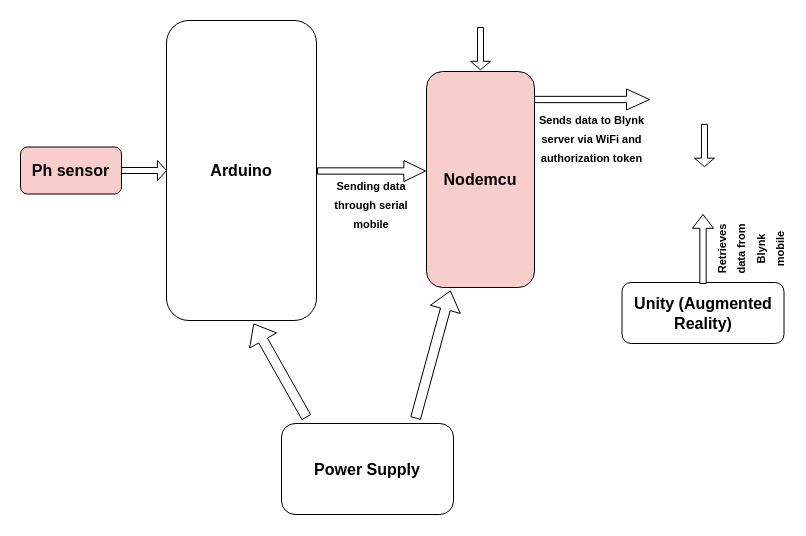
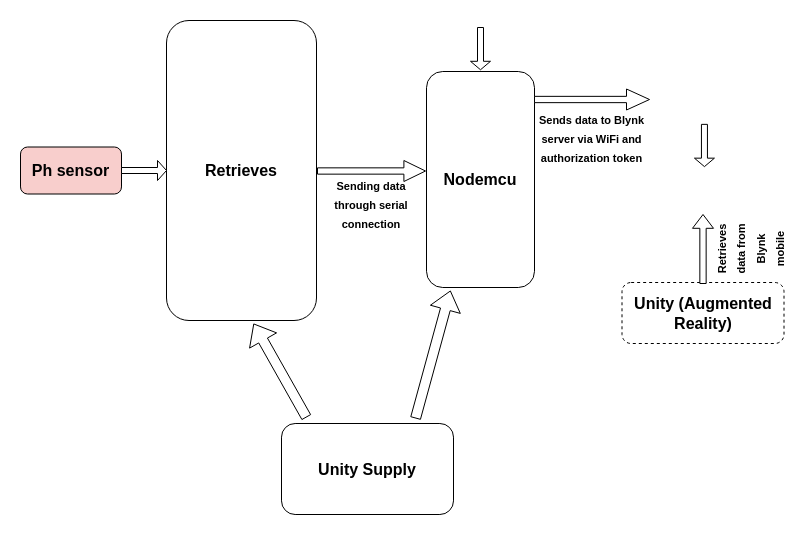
  <mxCell id="0" />
  <mxCell id="1" parent="0" />
  <mxCell id="2" value="&lt;font size=&quot;1&quot;&gt;&lt;b style=&quot;font-size: 16px&quot;&gt;Ph sensor&lt;/b&gt;&lt;/font&gt;" style="rounded=1;whiteSpace=wrap;html=1;fillColor=#f8cecc;" parent="1" vertex="1"><mxGeometry x="20" y="146.5" width="101" height="47" as="geometry" /></mxCell>
- <mxCell id="3" value="&lt;font size=&quot;1&quot;&gt;&lt;b style=&quot;font-size: 16px&quot;&gt;Arduino&lt;/b&gt;&lt;/font&gt;" style="rounded=1;whiteSpace=wrap;html=1;" parent="1" vertex="1"><mxGeometry x="166" y="20" width="150" height="300" as="geometry" /></mxCell>
+ <mxCell id="3" value="&lt;font size=&quot;1&quot;&gt;&lt;b style=&quot;font-size: 16px&quot;&gt;Retrieves&lt;/b&gt;&lt;/font&gt;" style="rounded=1;whiteSpace=wrap;html=1;" parent="1" vertex="1"><mxGeometry x="166" y="20" width="150" height="300" as="geometry" /></mxCell>
  <mxCell id="4" value="" style="shape=singleArrow;whiteSpace=wrap;html=1;fontSize=16;" parent="1" vertex="1"><mxGeometry x="121" y="160" width="45" height="20" as="geometry" /></mxCell>
- <mxCell id="5" value="&lt;font size=&quot;1&quot;&gt;&lt;b style=&quot;font-size: 16px&quot;&gt;Nodemcu&lt;/b&gt;&lt;/font&gt;" style="rounded=1;whiteSpace=wrap;html=1;fillColor=#f8cecc;" parent="1" vertex="1"><mxGeometry x="426" y="71" width="108" height="216" as="geometry" /></mxCell>
+ <mxCell id="5" value="&lt;font size=&quot;1&quot;&gt;&lt;b style=&quot;font-size: 16px&quot;&gt;Nodemcu&lt;/b&gt;&lt;/font&gt;" style="rounded=1;whiteSpace=wrap;html=1;" parent="1" vertex="1"><mxGeometry x="426" y="71" width="108" height="216" as="geometry" /></mxCell>
  <mxCell id="6" value="" style="shape=singleArrow;whiteSpace=wrap;html=1;fontSize=16;rotation=90;" parent="1" vertex="1"><mxGeometry x="458.88" y="38.12" width="42.25" height="20" as="geometry" /></mxCell>
- <mxCell id="7" value="&lt;font style=&quot;font-size: 11px&quot;&gt;Sending data through serial mobile&lt;/font&gt;" style="shape=singleArrow;whiteSpace=wrap;html=1;fontSize=16;spacingBottom=-64;fontStyle=1;align=center;" parent="1" vertex="1"><mxGeometry x="317" y="160" width="108" height="21" as="geometry" /></mxCell>
+ <mxCell id="7" value="&lt;font style=&quot;font-size: 11px&quot;&gt;Sending data through serial connection&lt;/font&gt;" style="shape=singleArrow;whiteSpace=wrap;html=1;fontSize=16;spacingBottom=-64;fontStyle=1;align=center;" parent="1" vertex="1"><mxGeometry x="317" y="160" width="108" height="21" as="geometry" /></mxCell>
  <mxCell id="8" value="&lt;font style=&quot;font-size: 11px&quot;&gt;Sends data to Blynk server via WiFi and authorization token&lt;/font&gt;" style="shape=singleArrow;whiteSpace=wrap;html=1;fontSize=16;spacingBottom=-75;fontStyle=1;align=center;" parent="1" vertex="1"><mxGeometry x="534" y="88.5" width="115" height="21" as="geometry" /></mxCell>
- <mxCell id="9" value="&lt;font size=&quot;1&quot;&gt;&lt;b style=&quot;font-size: 16px&quot;&gt;Unity (Augmented Reality)&lt;br&gt;&lt;/b&gt;&lt;/font&gt;" style="rounded=1;whiteSpace=wrap;html=1;" parent="1" vertex="1"><mxGeometry x="621.5" y="282" width="162" height="61" as="geometry" /></mxCell>
+ <mxCell id="9" value="&lt;font size=&quot;1&quot;&gt;&lt;b style=&quot;font-size: 16px&quot;&gt;Unity (Augmented Reality)&lt;br&gt;&lt;/b&gt;&lt;/font&gt;" style="rounded=1;whiteSpace=wrap;html=1;dashed=1;" parent="1" vertex="1"><mxGeometry x="621.5" y="282" width="162" height="61" as="geometry" /></mxCell>
  <mxCell id="10" value="" style="shape=singleArrow;whiteSpace=wrap;html=1;fontSize=16;rotation=90;" parent="1" vertex="1"><mxGeometry x="682.82" y="135" width="42.25" height="20" as="geometry" /></mxCell>
  <mxCell id="11" value="&lt;font style=&quot;font-size: 11px&quot;&gt;Retrieves data from Blynk mobile&lt;br&gt;&lt;/font&gt;" style="shape=singleArrow;whiteSpace=wrap;html=1;fontSize=16;spacingBottom=-92;fontStyle=1;align=center;rotation=-90;spacingLeft=0;" parent="1" vertex="1"><mxGeometry x="668" y="238" width="69" height="21" as="geometry" /></mxCell>
- <mxCell id="12" value="&lt;font size=&quot;1&quot;&gt;&lt;b style=&quot;font-size: 16px&quot;&gt;Power Supply&lt;/b&gt;&lt;/font&gt;" style="rounded=1;whiteSpace=wrap;html=1;" vertex="1" parent="1"><mxGeometry x="281" y="423" width="172" height="91" as="geometry" /></mxCell>
+ <mxCell id="12" value="&lt;font size=&quot;1&quot;&gt;&lt;b style=&quot;font-size: 16px&quot;&gt;Unity Supply&lt;/b&gt;&lt;/font&gt;" style="rounded=1;whiteSpace=wrap;html=1;" vertex="1" parent="1"><mxGeometry x="281" y="423" width="172" height="91" as="geometry" /></mxCell>
  <mxCell id="13" value="" style="shape=flexArrow;endArrow=classic;html=1;rounded=0;" edge="1" parent="1"><mxGeometry width="50" height="50" relative="1" as="geometry"><mxPoint x="306" y="417" as="sourcePoint" /><mxPoint x="253" y="323" as="targetPoint" /></mxGeometry></mxCell>
  <mxCell id="14" value="" style="shape=flexArrow;endArrow=classic;html=1;rounded=0;" edge="1" parent="1"><mxGeometry width="50" height="50" relative="1" as="geometry"><mxPoint x="415" y="418" as="sourcePoint" /><mxPoint x="450" y="290" as="targetPoint" /></mxGeometry></mxCell>
